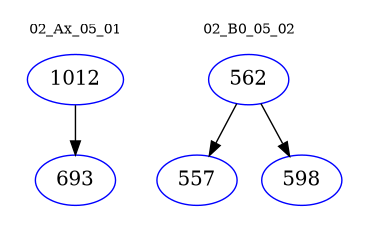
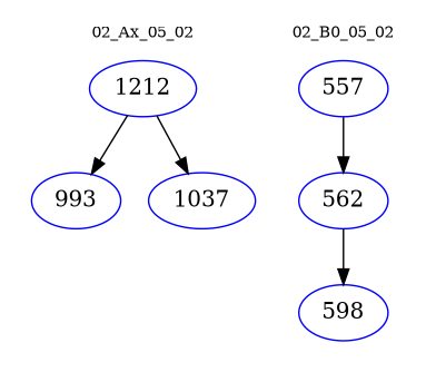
  digraph {
    node [color=blue]
    edge [color=black]
-   n1 [label=1012]
-   n2 [label=693]
+   n1 [label=1212]
+   n2 [label=993]
+   n3 [label=1037]
    n4 [label=562]
    n5 [label=557]
    n6 [label=598]
    subgraph cluster_1 {
      color=white
      fontsize=10
-     label="02_Ax_05_01"
+     label="02_Ax_05_02"
      n1
      n2
+     n3
    }
    subgraph cluster_2 {
      color=white
      fontsize=10
      label="02_B0_05_02"
      n4
      n5
      n6
    }
    n1 -> n2
-   n4 -> n5
+   n1 -> n3
+   n5 -> n4
    n4 -> n6
  }
